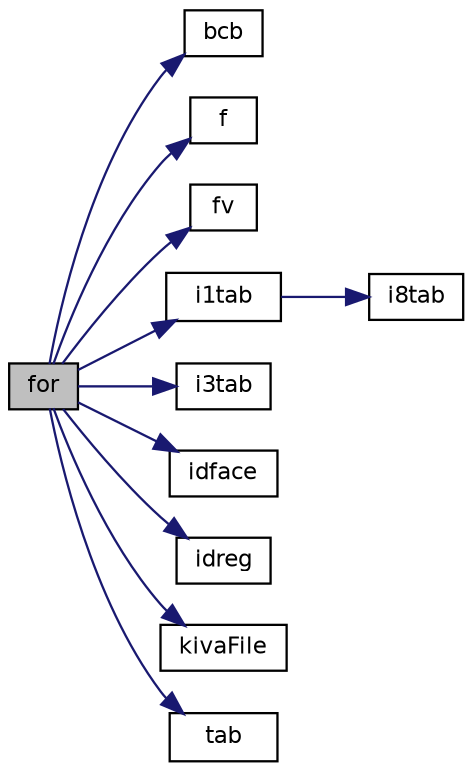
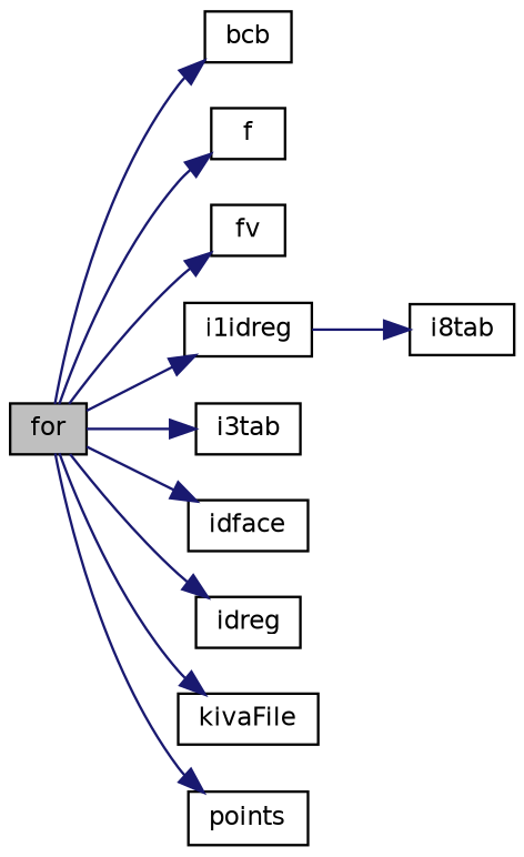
  digraph {
    rankdir=LR
    node [color=black fontname=Helvetica fontsize=10 shape=record]
    edge [color=midnightblue fontname=Helvetica fontsize=10 labelfontname=Helvetica labelfontsize=10 style=solid]
    n1 [fillcolor=grey75 fontcolor=black height=0.2 label=for style=filled width=0.4]
    n2 [height=0.2 label=bcb width=0.4]
    n3 [height=0.2 label=f width=0.4]
    n4 [height=0.2 label=fv width=0.4]
-   n5 [height=0.2 label=i1tab width=0.4]
+   n5 [height=0.2 label=i1idreg width=0.4]
    n6 [height=0.2 label=i3tab width=0.4]
    n7 [height=0.2 label=idface width=0.4]
    n8 [height=0.2 label=idreg width=0.4]
    n9 [height=0.2 label=kivaFile width=0.4]
-   n10 [height=0.2 label=tab width=0.4]
+   n10 [height=0.2 label=points width=0.4]
    n11 [height=0.2 label=i8tab width=0.4]
    n1 -> n2
    n1 -> n3
    n1 -> n4
    n1 -> n5
    n1 -> n6
    n1 -> n7
    n1 -> n8
    n1 -> n9
    n1 -> n10
    n5 -> n11
  }
